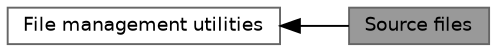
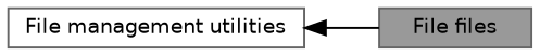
  digraph {
    rankdir=LR
    node [fontname=Helvetica fontsize=10 shape=box style=filled]
    n1 [color=grey40 fillcolor=white height=0.2 label="File management utilities" width=0.4]
-   n2 [color=gray40 fillcolor=grey60 fontcolor=black height=0.2 label="Source files" width=0.4]
+   n2 [color=gray40 fillcolor=grey60 fontcolor=black height=0.2 label="File files" width=0.4]
    n1 -> n2 [dir=back fontname=Helvetica fontsize=10 labelfontname=Helvetica labelfontsize=10 shape=plaintext style=solid]
  }
